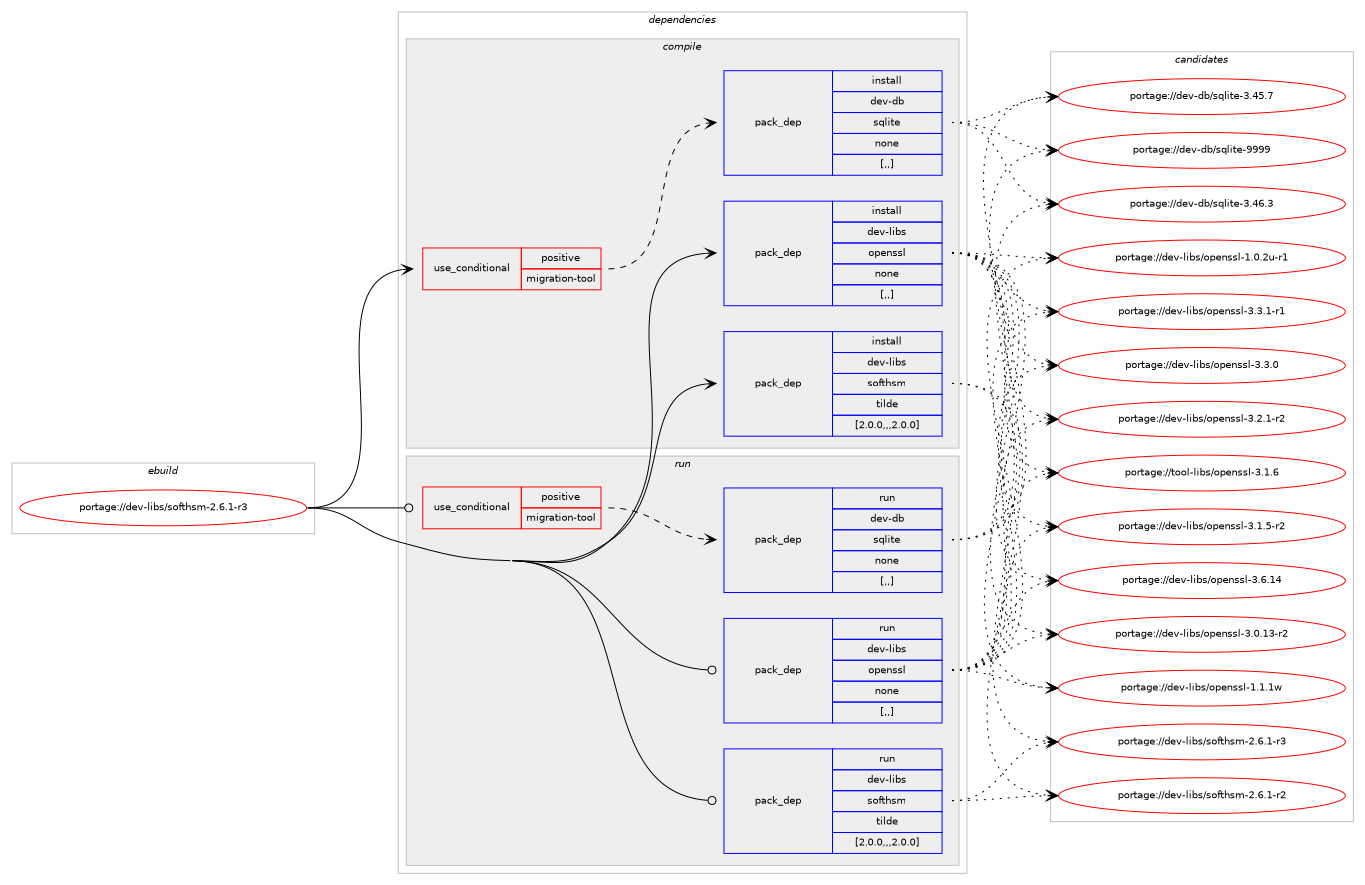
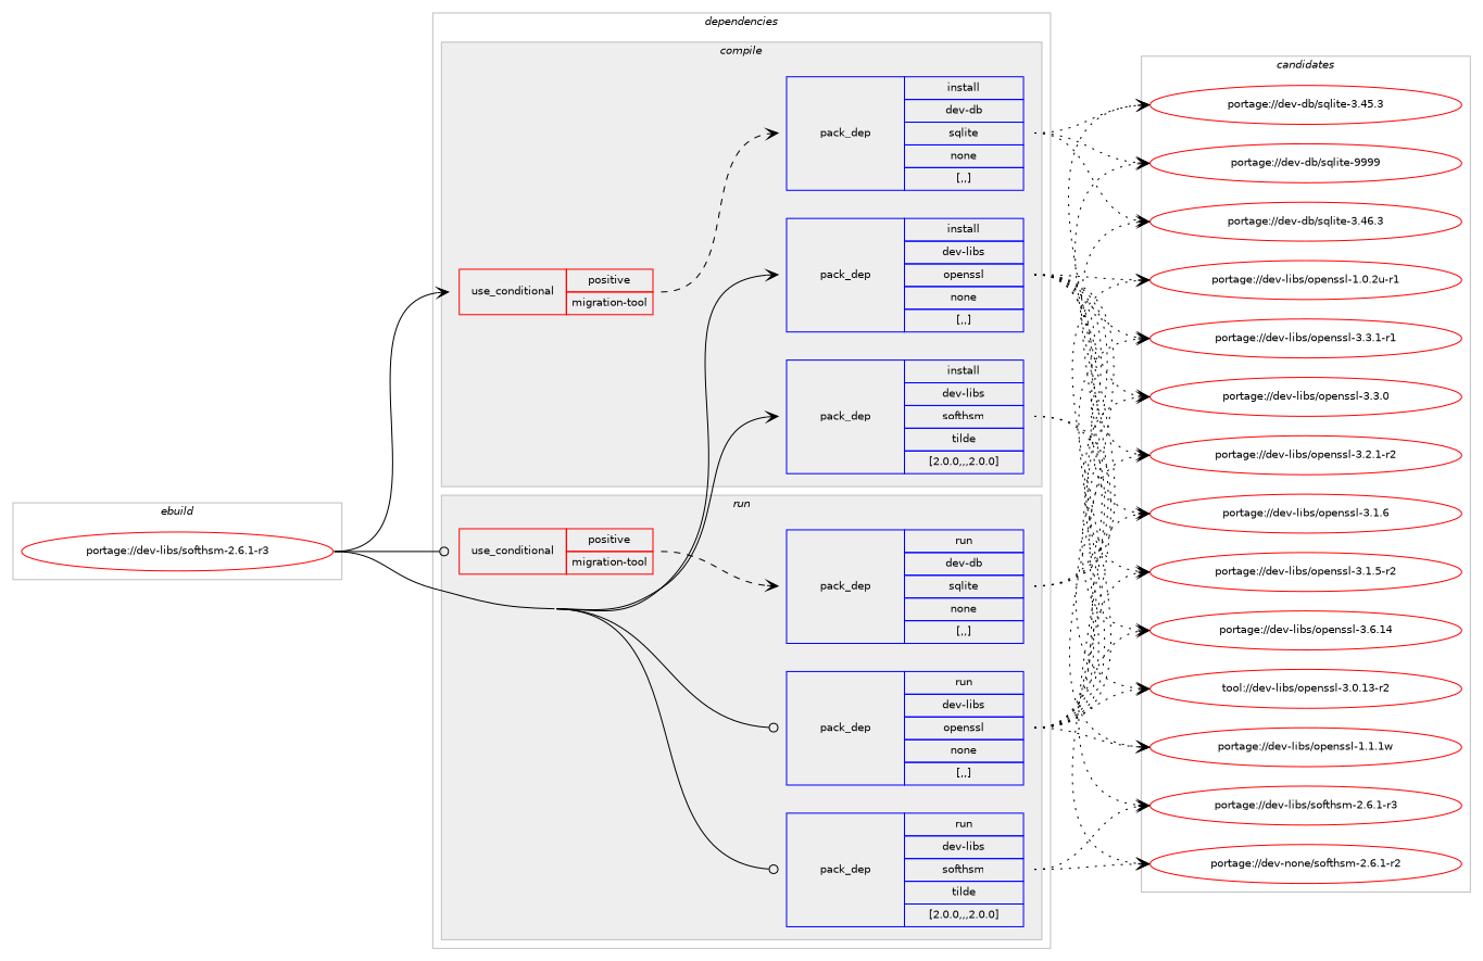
  digraph {
    compound=true
    concentrate=true
    fontname=Helvetica
    fontsize=10
    newrank=true
    rankdir=LR
    ranksep=1.5
    node [color=red fontname=Helvetica fontsize=10]
    edge [arrowhead=vee headport=w style=dotted tailport=e weight=100]
    n1 [label="portage://dev-libs/softhsm-2.6.1-r3" width=4]
    n2 [color=blue label=<<TABLE BORDER="0" CELLBORDER="1" CELLSPACING="0" CELLPADDING="4" WIDTH="220"><TR><TD ROWSPAN="6" CELLPADDING="30">pack_dep</TD></TR><TR><TD WIDTH="110">install</TD></TR><TR><TD>dev-db</TD></TR><TR><TD>sqlite</TD></TR><TR><TD>none</TD></TR><TR><TD>[,,]</TD></TR></TABLE>> shape=none]
    n3 [label=<<TABLE BORDER="0" CELLBORDER="1" CELLSPACING="0" CELLPADDING="4"><TR><TD ROWSPAN="3" CELLPADDING="10">use_conditional</TD></TR><TR><TD>positive</TD></TR><TR><TD>migration-tool</TD></TR></TABLE>> shape=none]
    n4 [color=blue label=<<TABLE BORDER="0" CELLBORDER="1" CELLSPACING="0" CELLPADDING="4" WIDTH="220"><TR><TD ROWSPAN="6" CELLPADDING="30">pack_dep</TD></TR><TR><TD WIDTH="110">install</TD></TR><TR><TD>dev-libs</TD></TR><TR><TD>openssl</TD></TR><TR><TD>none</TD></TR><TR><TD>[,,]</TD></TR></TABLE>> shape=none]
    n5 [color=blue label=<<TABLE BORDER="0" CELLBORDER="1" CELLSPACING="0" CELLPADDING="4" WIDTH="220"><TR><TD ROWSPAN="6" CELLPADDING="30">pack_dep</TD></TR><TR><TD WIDTH="110">install</TD></TR><TR><TD>dev-libs</TD></TR><TR><TD>softhsm</TD></TR><TR><TD>tilde</TD></TR><TR><TD>[2.0.0,,,2.0.0]</TD></TR></TABLE>> shape=none]
    n6 [color=blue label=<<TABLE BORDER="0" CELLBORDER="1" CELLSPACING="0" CELLPADDING="4" WIDTH="220"><TR><TD ROWSPAN="6" CELLPADDING="30">pack_dep</TD></TR><TR><TD WIDTH="110">run</TD></TR><TR><TD>dev-db</TD></TR><TR><TD>sqlite</TD></TR><TR><TD>none</TD></TR><TR><TD>[,,]</TD></TR></TABLE>> shape=none]
    n7 [label=<<TABLE BORDER="0" CELLBORDER="1" CELLSPACING="0" CELLPADDING="4"><TR><TD ROWSPAN="3" CELLPADDING="10">use_conditional</TD></TR><TR><TD>positive</TD></TR><TR><TD>migration-tool</TD></TR></TABLE>> shape=none]
    n8 [color=blue label=<<TABLE BORDER="0" CELLBORDER="1" CELLSPACING="0" CELLPADDING="4" WIDTH="220"><TR><TD ROWSPAN="6" CELLPADDING="30">pack_dep</TD></TR><TR><TD WIDTH="110">run</TD></TR><TR><TD>dev-libs</TD></TR><TR><TD>openssl</TD></TR><TR><TD>none</TD></TR><TR><TD>[,,]</TD></TR></TABLE>> shape=none]
    n9 [color=blue label=<<TABLE BORDER="0" CELLBORDER="1" CELLSPACING="0" CELLPADDING="4" WIDTH="220"><TR><TD ROWSPAN="6" CELLPADDING="30">pack_dep</TD></TR><TR><TD WIDTH="110">run</TD></TR><TR><TD>dev-libs</TD></TR><TR><TD>softhsm</TD></TR><TR><TD>tilde</TD></TR><TR><TD>[2.0.0,,,2.0.0]</TD></TR></TABLE>> shape=none]
    n10 [label="portage://dev-db/sqlite-9999" width=4]
    n11 [label="portage://dev-db/sqlite-3.46.3" width=4]
-   n12 [label="portage://dev-db/sqlite-3.45.7" width=4]
+   n12 [label="portage://dev-db/sqlite-3.45.3" width=4]
    n13 [label="portage://dev-libs/openssl-3.3.1-r1" width=4]
    n14 [label="portage://dev-libs/openssl-3.3.0" width=4]
    n15 [label="portage://dev-libs/openssl-3.2.1-r2" width=4]
-   n16 [label="portage://tool-libs/openssl-3.1.6" width=4]
+   n16 [label="portage://dev-libs/openssl-3.1.6" width=4]
    n17 [label="portage://dev-libs/openssl-3.1.5-r2" width=4]
    n18 [label="portage://dev-libs/openssl-3.6.14" width=4]
-   n19 [label="portage://dev-libs/openssl-3.0.13-r2" width=4]
+   n19 [label="tool://dev-libs/openssl-3.0.13-r2" width=4]
    n20 [label="portage://dev-libs/openssl-1.1.1w" width=4]
    n21 [label="portage://dev-libs/openssl-1.0.2u-r1" width=4]
    n22 [label="portage://dev-libs/softhsm-2.6.1-r3" width=4]
-   n23 [label="portage://dev-libs/softhsm-2.6.1-r2" width=4]
+   n23 [label="portage://dev-none/softhsm-2.6.1-r2" width=4]
    subgraph cluster_1 {
      color=gray
      label=<<i>ebuild</i>>
      n1
    }
    subgraph cluster_2 {
      color=gray
      label=<<i>dependencies</i>>
      subgraph cluster_3 {
        color=gray
        fillcolor="#eeeeee"
        label=<<i>compile</i>>
        style=filled
        subgraph sub_4 {
          color=gray
          fillcolor="#eeeeee"
          label=<<i>compile</i>>
          style=filled
          n3
          subgraph sub_5 {
            color=gray
            fillcolor="#eeeeee"
            label=<<i>compile</i>>
            style=filled
            n2
          }
        }
        subgraph sub_6 {
          color=gray
          fillcolor="#eeeeee"
          label=<<i>compile</i>>
          style=filled
          n4
        }
        subgraph sub_7 {
          color=gray
          fillcolor="#eeeeee"
          label=<<i>compile</i>>
          style=filled
          n5
        }
      }
      subgraph cluster_8 {
        color=gray
        fillcolor="#eeeeee"
        label=<<i>compile and run</i>>
        style=filled
      }
      subgraph cluster_9 {
        color=gray
        fillcolor="#eeeeee"
        label=<<i>run</i>>
        style=filled
        subgraph sub_10 {
          color=gray
          fillcolor="#eeeeee"
          label=<<i>run</i>>
          style=filled
          n7
          subgraph sub_11 {
            color=gray
            fillcolor="#eeeeee"
            label=<<i>run</i>>
            style=filled
            n6
          }
        }
        subgraph sub_12 {
          color=gray
          fillcolor="#eeeeee"
          label=<<i>run</i>>
          style=filled
          n8
        }
        subgraph sub_13 {
          color=gray
          fillcolor="#eeeeee"
          label=<<i>run</i>>
          style=filled
          n9
        }
      }
    }
    subgraph cluster_14 {
      color=gray
      label=<<i>candidates</i>>
      rank=same
      subgraph sub_15 {
        color=black
        label=<<i>candidates</i>>
        nodesep=1
        rank=same
        n10
        n11
        n12
      }
      subgraph sub_16 {
        color=black
        label=<<i>candidates</i>>
        nodesep=1
        rank=same
        n13
        n14
        n15
        n16
        n17
        n18
        n19
        n20
        n21
      }
      subgraph sub_17 {
        color=black
        label=<<i>candidates</i>>
        nodesep=1
        rank=same
        n22
        n23
      }
      subgraph sub_18 {
        color=black
        label=<<i>candidates</i>>
        nodesep=1
        rank=same
        n10
        n11
        n12
      }
      subgraph sub_19 {
        color=black
        label=<<i>candidates</i>>
        nodesep=1
        rank=same
        n22
        n23
      }
      subgraph sub_20 {
        color=black
        label=<<i>candidates</i>>
        nodesep=1
        rank=same
        n13
        n14
        n15
        n16
        n17
        n18
        n19
        n20
        n21
      }
    }
    n1 -> n3 [style=solid weight=20]
    n1 -> n4 [style=solid weight=20]
    n1 -> n5 [style=solid weight=20]
    n1 -> n7 [arrowhead=odot style=solid weight=20]
    n1 -> n8 [arrowhead=odot style=solid weight=20]
    n1 -> n9 [arrowhead=odot style=solid weight=20]
    n2 -> n10
    n2 -> n11
    n2 -> n12
    n3 -> n2 [style=dashed weight=20]
    n4 -> n13
    n4 -> n14
    n4 -> n15
    n4 -> n16
    n4 -> n17
    n4 -> n18
    n4 -> n19
    n4 -> n20
    n4 -> n21
    n5 -> n22
    n5 -> n23
    n6 -> n10
    n6 -> n11
    n6 -> n12
    n7 -> n6 [style=dashed weight=20]
    n8 -> n13
    n8 -> n14
    n8 -> n15
    n8 -> n16
    n8 -> n17
    n8 -> n18
    n8 -> n19
    n8 -> n20
    n8 -> n21
    n9 -> n22
    n9 -> n23
  }
